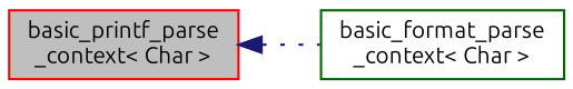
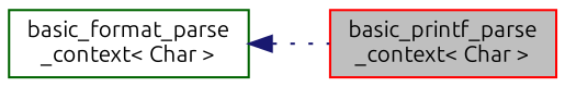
  digraph {
    rankdir=LR
    fontname=Ubuntu
    node [fontname=Ubuntu fontsize=10 shape=record style=filled]
    n1 [color=red fillcolor=grey75 fontcolor=black height=0.2 label="basic_printf_parse\l_context\< Char \>" width=0.4]
    n2 [color=darkgreen fillcolor=white height=0.2 label="basic_format_parse\l_context\< Char \>" width=0.4]
-   n1 -> n2 [color=midnightblue dir=back fontname=Ubuntu fontsize=10 labelfontname=Helvetica labelfontsize=10 style=dotted]
+   n2 -> n1 [color=midnightblue dir=back fontname=Ubuntu fontsize=10 labelfontname=Helvetica labelfontsize=10 style=dotted]
  }
